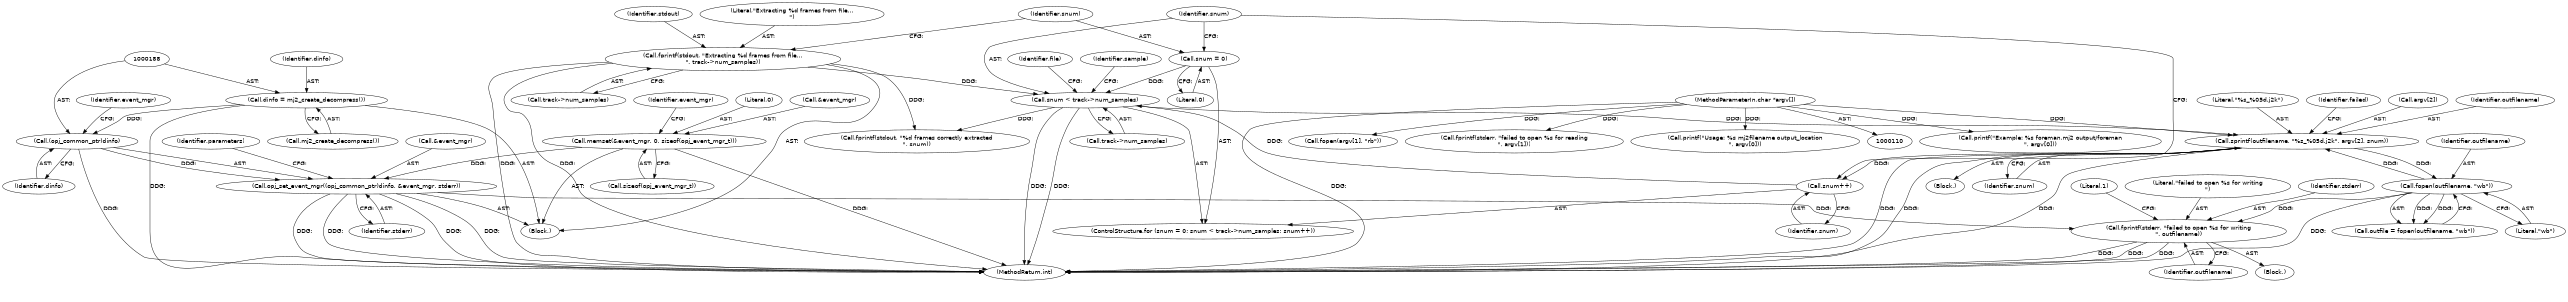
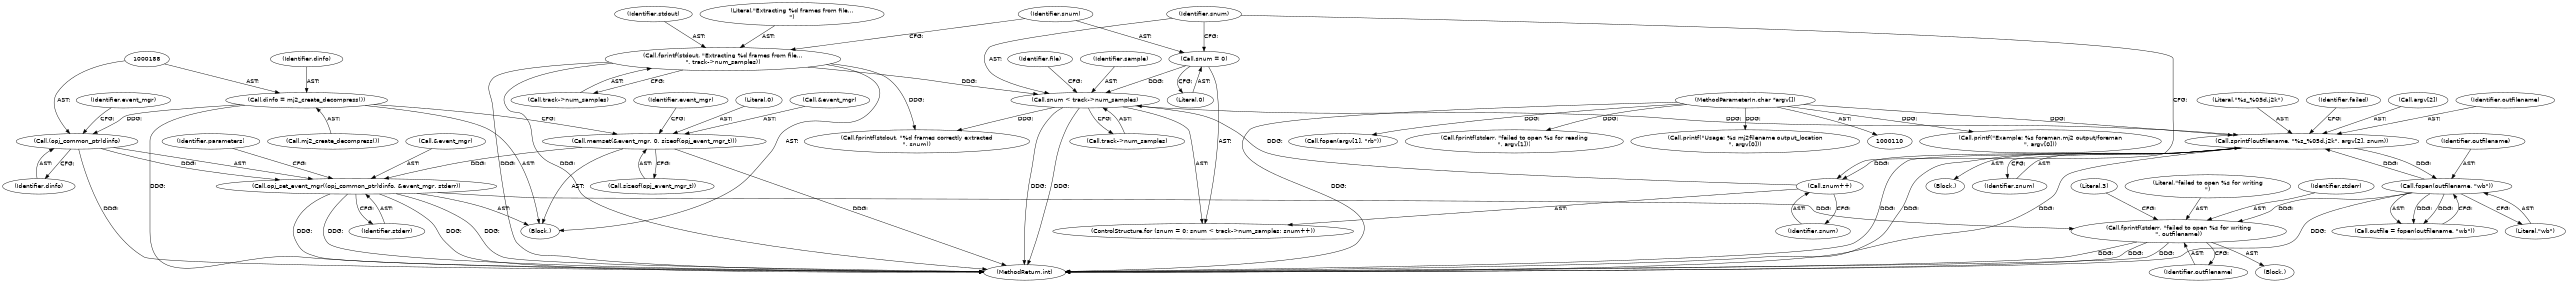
  digraph {
    fontname="DejaVu Sans"
    node [fontname="DejaVu Sans"]
    edge [fontname="DejaVu Sans"]
    n1 [label="(Call,fprintf(stderr, \"failed to open %s for writing\n\", outfilename))"]
    n2 [label="(MethodReturn,int)"]
    n3 [label="(Block,)"]
    n4 [label="(Identifier,outfilename)"]
    n5 [label="(Call,opj_set_event_mgr((opj_common_ptr)dinfo, &event_mgr, stderr))"]
    n6 [label="(Identifier,stderr)"]
    n7 [label="(Block,)"]
    n8 [label="(Call,(opj_common_ptr)dinfo)"]
    n9 [label="(Identifier,dinfo)"]
    n10 [label="(Call,dinfo = mj2_create_decompress())"]
    n11 [label="(Call,mj2_create_decompress())"]
    n12 [label="(Call,memset(&event_mgr, 0, sizeof(opj_event_mgr_t)))"]
    n13 [label="(Call,sizeof(opj_event_mgr_t))"]
    n14 [label="(Call,fopen(outfilename, \"wb\"))"]
    n15 [label="(Call,sprintf(outfilename, \"%s_%05d.j2k\", argv[2], snum))"]
    n16 [label="(Call,outfile = fopen(outfilename, \"wb\"))"]
    n17 [label="(Literal,\"wb\")"]
    n18 [label="(Call,snum++)"]
    n19 [label="(Block,)"]
    n20 [label="(Identifier,snum)"]
    n21 [label="(Call,snum < track->num_samples)"]
    n22 [label="(ControlStructure,for (snum = 0; snum < track->num_samples; snum++))"]
    n23 [label="(Identifier,snum)"]
    n24 [label="(MethodParameterIn,char *argv[])"]
    n25 [label="(Call,printf(\"Example: %s foreman.mj2 output/foreman\n\", argv[0]))"]
    n26 [label="(Call,fopen(argv[1], \"rb\"))"]
    n27 [label="(Call,fprintf(stderr, \"failed to open %s for reading\n\", argv[1]))"]
    n28 [label="(Call,printf(\"Usage: %s mj2filename output_location\n\", argv[0]))"]
    1000110
    n30 [label="(Call,track->num_samples)"]
    n31 [label="(Call,fprintf(stdout, \"%d frames correctly extracted\n\", snum))"]
    n32 [label="(Call,snum = 0)"]
    n33 [label="(Literal,0)"]
    n34 [label="(Call,fprintf(stdout, \"Extracting %d frames from file...\n\", track->num_samples))"]
    n35 [label="(Call,track->num_samples)"]
    n36 [label="(Identifier,stderr)"]
    n37 [label="(Identifier,event_mgr)"]
    n38 [label="(Identifier,event_mgr)"]
    n39 [label="(Literal,0)"]
    n40 [label="(Literal,\"%s_%05d.j2k\")"]
    n41 [label="(Identifier,failed)"]
    n42 [label="(Identifier,parameters)"]
    n43 [label="(Call,&event_mgr)"]
    n44 [label="(Call,argv[2])"]
-   n45 [label="(Literal,1)"]
+   n45 [label="(Literal,3)"]
    n46 [label="(Identifier,outfilename)"]
    n47 [label="(Literal,\"failed to open %s for writing\n\")"]
    n48 [label="(Call,&event_mgr)"]
    n49 [label="(Identifier,snum)"]
    n50 [label="(Identifier,file)"]
    n51 [label="(Identifier,outfilename)"]
    n52 [label="(Identifier,sample)"]
    n53 [label="(Identifier,dinfo)"]
    n54 [label="(Identifier,snum)"]
    n55 [label="(Identifier,stdout)"]
    n56 [label="(Literal,\"Extracting %d frames from file...\n\")"]
    1000188
    n1 -> n2 [label="DDG: "]
    n1 -> n2 [label="DDG: "]
    n1 -> n2 [label="DDG: "]
    n1 -> n3 [label="AST: "]
    n1 -> n4 [label="CFG: "]
    n4 -> n1 [label="AST: "]
    n5 -> n1 [label="DDG: "]
    n5 -> n2 [label="DDG: "]
    n5 -> n2 [label="DDG: "]
    n5 -> n2 [label="DDG: "]
    n5 -> n2 [label="DDG: "]
    n5 -> n6 [label="CFG: "]
    n5 -> n7 [label="AST: "]
    n6 -> n5 [label="AST: "]
    n8 -> n2 [label="DDG: "]
    n8 -> n5 [label="AST: "]
    n8 -> n5 [label="DDG: "]
    n8 -> n9 [label="CFG: "]
    n9 -> n8 [label="AST: "]
    n10 -> n2 [label="DDG: "]
    n10 -> n7 [label="AST: "]
    n10 -> n8 [label="DDG: "]
-   n10 -> n11 [label="CFG: "]
+   n10 -> n12 [label="CFG: "]
    n11 -> n10 [label="AST: "]
    n12 -> n2 [label="DDG: "]
    n12 -> n5 [label="DDG: "]
    n12 -> n7 [label="AST: "]
    n12 -> n13 [label="CFG: "]
    n13 -> n12 [label="AST: "]
    n14 -> n1 [label="DDG: "]
    n14 -> n2 [label="DDG: "]
    n14 -> n15 [label="DDG: "]
    n14 -> n16 [label="AST: "]
    n14 -> n16 [label="DDG: "]
    n14 -> n16 [label="DDG: "]
    n14 -> n17 [label="CFG: "]
    n15 -> n2 [label="DDG: "]
    n15 -> n2 [label="DDG: "]
    n15 -> n2 [label="DDG: "]
    n15 -> n14 [label="DDG: "]
    n15 -> n18 [label="DDG: "]
    n15 -> n19 [label="AST: "]
    n15 -> n20 [label="CFG: "]
    n16 -> n14 [label="CFG: "]
    n17 -> n14 [label="AST: "]
    n18 -> n21 [label="DDG: "]
    n18 -> n22 [label="AST: "]
    n18 -> n23 [label="CFG: "]
    n20 -> n15 [label="AST: "]
    n21 -> n2 [label="DDG: "]
    n21 -> n2 [label="DDG: "]
    n21 -> n15 [label="DDG: "]
    n21 -> n22 [label="AST: "]
    n21 -> n30 [label="CFG: "]
    n21 -> n31 [label="DDG: "]
    n23 -> n18 [label="AST: "]
    n24 -> n2 [label="DDG: "]
    n24 -> n15 [label="DDG: "]
    n24 -> n25 [label="DDG: "]
    n24 -> n26 [label="DDG: "]
    n24 -> n27 [label="DDG: "]
    n24 -> n28 [label="DDG: "]
    n24 -> 1000110 [label="AST: "]
    n30 -> n21 [label="AST: "]
    n32 -> n21 [label="DDG: "]
    n32 -> n22 [label="AST: "]
    n32 -> n33 [label="CFG: "]
    n33 -> n32 [label="AST: "]
    n34 -> n2 [label="DDG: "]
    n34 -> n2 [label="DDG: "]
    n34 -> n7 [label="AST: "]
    n34 -> n21 [label="DDG: "]
    n34 -> n31 [label="DDG: "]
    n34 -> n35 [label="CFG: "]
    n35 -> n34 [label="AST: "]
    n36 -> n1 [label="AST: "]
    n37 -> n12 [label="CFG: "]
    n38 -> n8 [label="CFG: "]
    n39 -> n12 [label="AST: "]
    n40 -> n15 [label="AST: "]
    n41 -> n15 [label="CFG: "]
    n42 -> n5 [label="CFG: "]
    n43 -> n12 [label="AST: "]
    n44 -> n15 [label="AST: "]
    n45 -> n1 [label="CFG: "]
    n46 -> n14 [label="AST: "]
    n47 -> n1 [label="AST: "]
    n48 -> n5 [label="AST: "]
    n49 -> n32 [label="AST: "]
    n49 -> n34 [label="CFG: "]
    n50 -> n21 [label="CFG: "]
    n51 -> n15 [label="AST: "]
-   n52 -> n21 [label="CFG: "]
+   n52 -> n21 [label="AST: "]
    n53 -> n10 [label="AST: "]
    n54 -> n18 [label="CFG: "]
    n54 -> n21 [label="AST: "]
    n54 -> n32 [label="CFG: "]
    n55 -> n34 [label="AST: "]
    n56 -> n34 [label="AST: "]
    1000188 -> n8 [label="AST: "]
    1000188 -> n10 [label="AST: "]
  }
